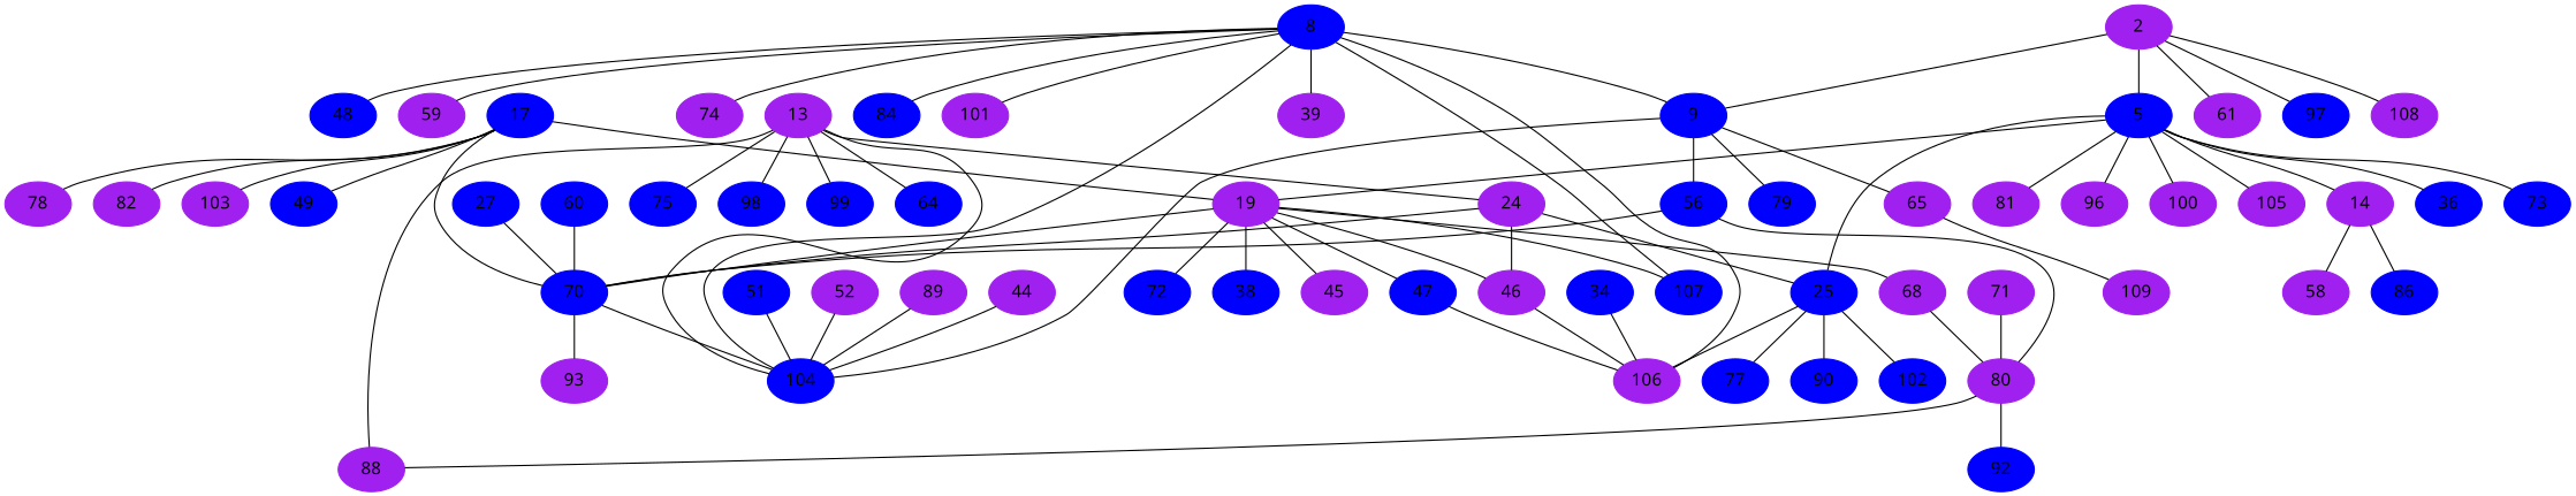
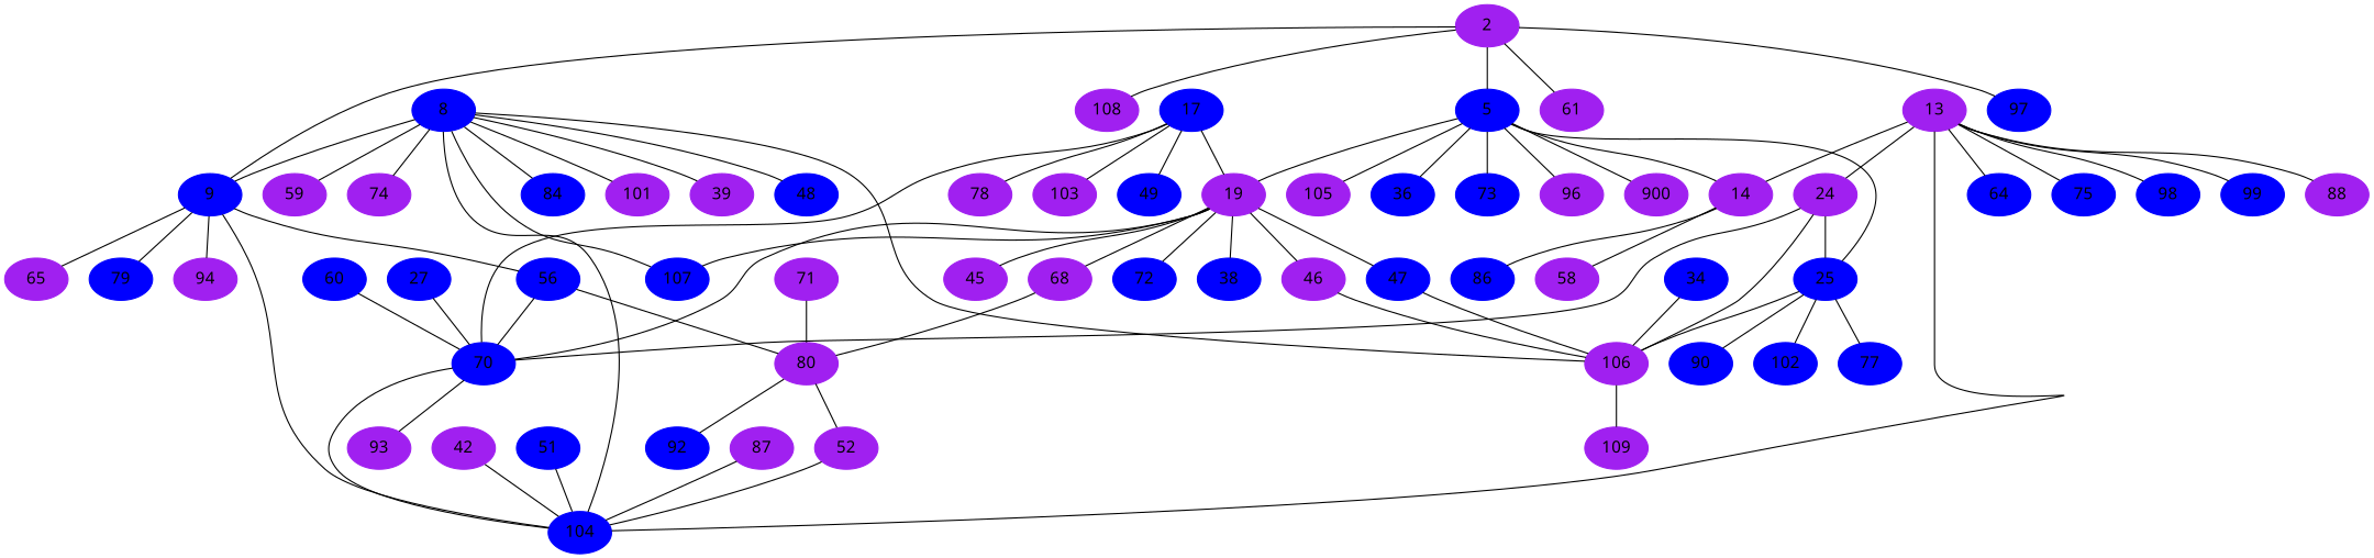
  graph {
    fontname="Noto Sans"
    node [color=purple fontname="Noto Sans" style=filled]
    edge [fontname="Noto Sans"]
    n1 [label=2 super="+2"]
    5 [color=blue super="+4"]
    9 [color=blue super="+6"]
    61
    97 [color=blue super="+26"]
    108
    14 [super="+11"]
    19 [super="+18"]
    25 [color=blue super="+22"]
    36 [color=blue]
    73 [color=blue]
-   81
    96
-   100 [super="+63+76"]
+   100 [super="+63+76" label=900]
    105 [super="+69+87"]
    104 [color=blue super="+10"]
    56 [color=blue super="+44"]
    65
    79 [color=blue]
+   94
    58 [super="+28"]
    86 [color=blue]
    107 [color=blue]
    70 [color=blue super="+20"]
    38 [color=blue]
    n26 [label=46]
    45
    47 [color=blue super="+35"]
    72 [color=blue super="+67"]
    68
    106 [super="+23"]
    77 [color=blue]
    90 [color=blue]
    102 [color=blue]
    8 [color=blue super="+7"]
    39 [super="+37"]
    48 [color=blue super="+41"]
    59 [super="+46"]
    74
    84 [color=blue]
    101
    109 [super="+85"]
    80 [super="+15"]
    13 [super="+12"]
    24 [super="+21"]
    64 [color=blue]
    75 [color=blue super="+55"]
    98 [color=blue super="+91+95"]
    99 [color=blue]
    88 [super="+33+54"]
    92 [color=blue]
    17 [color=blue super="+16"]
    49 [color=blue]
    78
-   82
    103
    93
    27 [color=blue]
    34 [color=blue]
-   42 [super="+40" label=44]
+   42 [super="+40"]
    51 [color=blue]
    52
    60 [color=blue super="+53"]
    71
-   89
+   89 [label=87]
    n1 -- 5 [weight=6]
    n1 -- 9
    n1 -- 61
    n1 -- 97
    n1 -- 108
    5 -- 14
    5 -- 19
    5 -- 25
    5 -- 36
    5 -- 73
-   5 -- 81
    5 -- 96
    5 -- 100
    5 -- 105
    9 -- 104 [weight=2]
    9 -- 56
    9 -- 65
    9 -- 79
+   9 -- 94
    14 -- 58
    14 -- 86
    19 -- 107
    19 -- 70 [weight=2]
    19 -- 38
    19 -- n26
    19 -- 45
    19 -- 47
    19 -- 72
    19 -- 68 [weight=2]
    25 -- 106 [weight=2]
    25 -- 77
    25 -- 90
    25 -- 102
    56 -- 70
    56 -- 80
    70 -- 104
    70 -- 93
    n26 -- 106
    47 -- 106
    68 -- 80
-   65 -- 109
+   106 -- 109
    8 -- 9 [weight=4]
    8 -- 104 [weight=2]
    8 -- 107
    8 -- 106 [weight=2]
    8 -- 39
    8 -- 48
    8 -- 59
    8 -- 74
    8 -- 84
    8 -- 101
-   80 -- 88
+   80 -- 52
    80 -- 92
+   13 -- 14 [weight=4]
    13 -- 104
    13 -- 24
    13 -- 64
    13 -- 75
    13 -- 98
    13 -- 99
    13 -- 88 [weight=2]
    24 -- 25 [weight=4]
    24 -- 70
-   24 -- n26 [weight=2]
+   24 -- 106 [weight=2]
    17 -- 19 [weight=4]
    17 -- 70 [weight=2]
    17 -- 49
    17 -- 78
-   17 -- 82
    17 -- 103
    27 -- 70
    34 -- 106
    42 -- 104
    51 -- 104
    52 -- 104
    60 -- 70
    71 -- 80
    89 -- 104
  }
